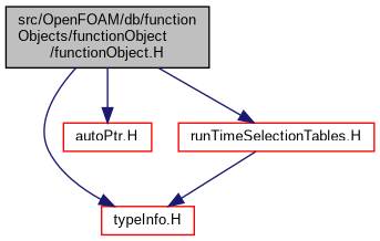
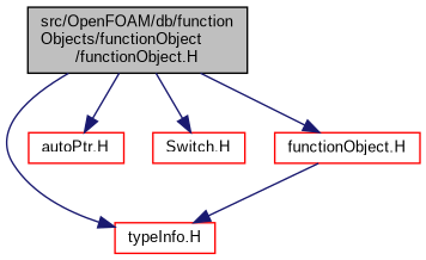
  digraph {
    fontname="Liberation Sans"
    node [color=red fontname="Liberation Sans" fontsize=10 shape=record]
    edge [color=midnightblue fontname="Liberation Sans" fontsize=10 labelfontname=Helvetica labelfontsize=10 style=solid]
    n1 [color=black fillcolor=grey75 fontcolor=black height=0.2 label="src/OpenFOAM/db/function\lObjects/functionObject\l/functionObject.H" style=filled width=0.4]
    n2 [height=0.2 label="typeInfo.H" width=0.4]
    n3 [height=0.2 label="autoPtr.H" width=0.4]
-   n5 [height=0.2 label="runTimeSelectionTables.H" width=0.4]
+   n4 [height=0.2 label="Switch.H" width=0.4]
+   n5 [height=0.2 label="functionObject.H" width=0.4]
    n1 -> n2
    n1 -> n3
+   n1 -> n4
    n1 -> n5
    n5 -> n2
  }
